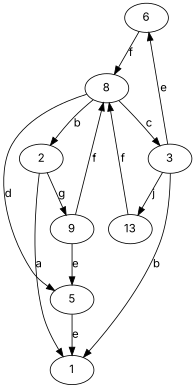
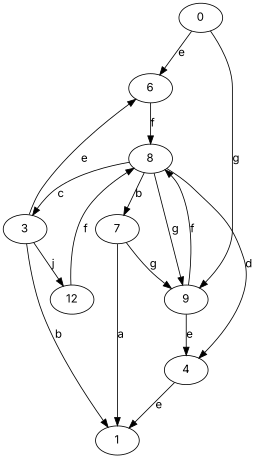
  strict digraph {
    fontname=Inter
    node [fontname=Inter]
    edge [fontname=Inter]
+   0
    6
    9
-   5
+   5 [label=4]
    1
    8
-   2
+   2 [label=7]
    3
-   13
+   13 [label=12]
+   0 -> 6 [label=e]
+   0 -> 9 [label=g]
    6 -> 8 [label=f]
    9 -> 5 [label=e]
    9 -> 8 [label=f]
    5 -> 1 [label=e]
+   8 -> 9 [label=g]
    8 -> 5 [label=d]
    8 -> 2 [label=b]
    8 -> 3 [label=c]
    2 -> 9 [label=g]
    2 -> 1 [label=a]
    3 -> 6 [label=e]
    3 -> 1 [label=b]
    3 -> 13 [label=j]
    13 -> 8 [label=f]
  }
